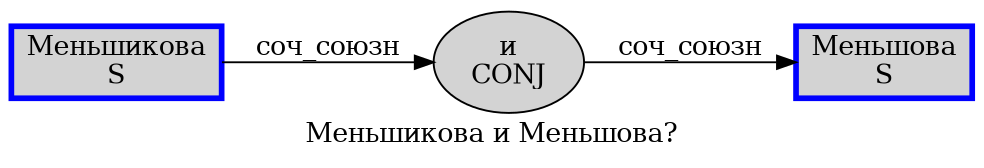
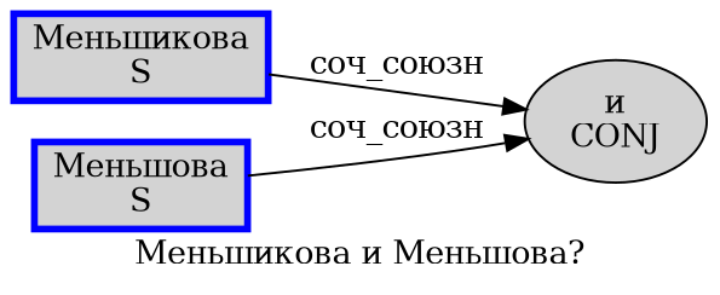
  digraph {
    label="Меньшикова и Меньшова?"
    rankdir=LR
    node [color=blue fillcolor=lightgray penwidth=3 shape=box style=filled]
    n1 [label="Меньшикова\nS"]
    n2 [label="и\nCONJ" penwidth=1 shape=ellipse color=""]
    n3 [label="Меньшова\nS"]
    n1 -> n2 [label="соч_союзн"]
-   n2 -> n3 [label="соч_союзн"]
+   n3 -> n2 [label="соч_союзн"]
  }
